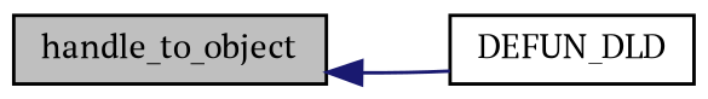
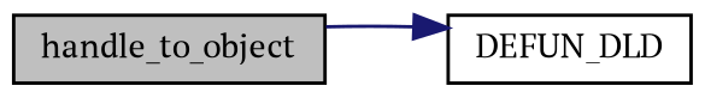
  digraph {
    rankdir=LR
    fontname="PT Serif"
    node [color=black fontname="PT Serif" fontsize=10 shape=record style=filled]
    n1 [fillcolor=grey75 fontcolor=black height=0.2 label=handle_to_object width=0.4]
    n2 [fillcolor=white height=0.2 label=DEFUN_DLD width=0.4]
-   n1 -> n2 [color=midnightblue dir=back fontname="PT Serif" fontsize=10 labelfontname=FreeSans labelfontsize=10 style=solid]
+   n2 -> n1 [color=midnightblue dir=back fontname="PT Serif" fontsize=10 labelfontname=FreeSans labelfontsize=10 style=solid]
  }
